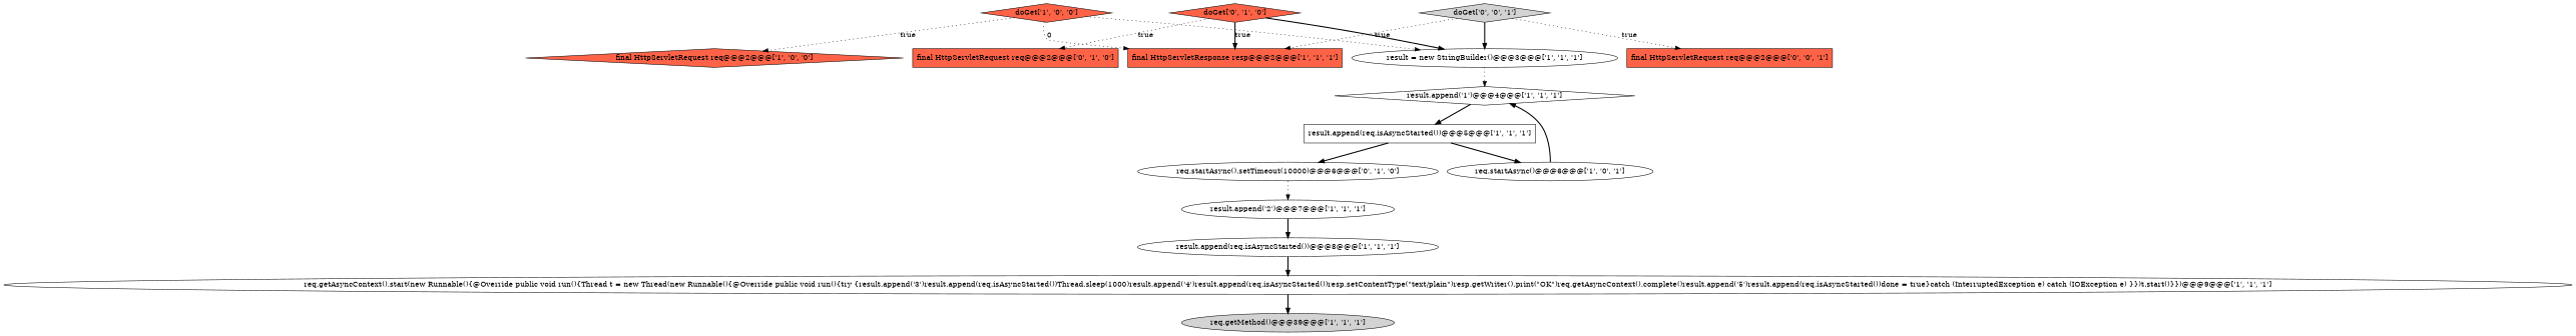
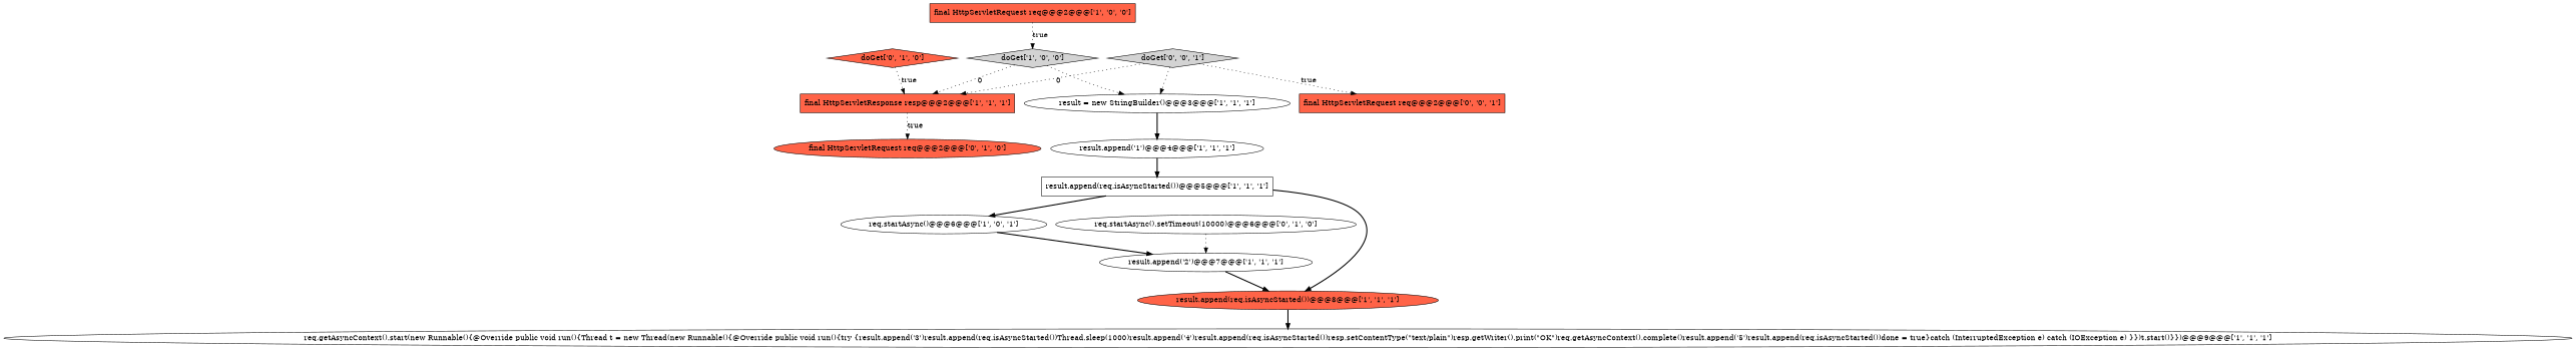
  digraph {
    node [fillcolor=white shape=ellipse style=filled]
    edge [style=bold]
-   n1 [fillcolor=tomato label="doGet['1', '0', '0']" shape=diamond]
+   n1 [fillcolor=lightgray label="doGet['1', '0', '0']" shape=diamond]
    n2 [label="result = new StringBuilder()@@@3@@@['1', '1', '1']"]
-   n3 [fillcolor=tomato label="final HttpServletRequest req@@@2@@@['1', '0', '0']" shape=diamond]
+   n3 [fillcolor=tomato label="final HttpServletRequest req@@@2@@@['1', '0', '0']" shape=box]
    n4 [fillcolor=tomato label="final HttpServletResponse resp@@@2@@@['1', '1', '1']" shape=box]
-   n5 [label="result.append('1')@@@4@@@['1', '1', '1']" shape=diamond]
+   n5 [label="result.append('1')@@@4@@@['1', '1', '1']"]
    n6 [fillcolor=tomato label="doGet['0', '1', '0']" shape=diamond]
-   n7 [fillcolor=tomato label="final HttpServletRequest req@@@2@@@['0', '1', '0']" shape=box]
+   n7 [fillcolor=tomato label="final HttpServletRequest req@@@2@@@['0', '1', '0']"]
    n8 [label="result.append('2')@@@7@@@['1', '1', '1']"]
-   n9 [label="result.append(req.isAsyncStarted())@@@8@@@['1', '1', '1']"]
+   n9 [fillcolor=tomato label="result.append(req.isAsyncStarted())@@@8@@@['1', '1', '1']"]
    n10 [label="req.getAsyncContext().start(new Runnable(){@Override public void run(){Thread t = new Thread(new Runnable(){@Override public void run(){try {result.append('3')result.append(req.isAsyncStarted())Thread.sleep(1000)result.append('4')result.append(req.isAsyncStarted())resp.setContentType(\"text/plain\")resp.getWriter().print(\"OK\")req.getAsyncContext().complete()result.append('5')result.append(req.isAsyncStarted())done = true}catch (InterruptedException e) catch (IOException e) }})t.start()}})@@@9@@@['1', '1', '1']"]
    n11 [label="result.append(req.isAsyncStarted())@@@5@@@['1', '1', '1']" shape=box]
    n12 [label="req.startAsync().setTimeout(10000)@@@6@@@['0', '1', '0']"]
    n13 [label="req.startAsync()@@@6@@@['1', '0', '1']"]
-   n14 [fillcolor=lightgray label="req.getMethod()@@@39@@@['1', '1', '1']"]
    n15 [fillcolor=tomato label="final HttpServletRequest req@@@2@@@['0', '0', '1']" shape=box]
    n16 [fillcolor=lightgray label="doGet['0', '0', '1']" shape=diamond]
    n1 -> n2 [style=dotted]
-   n1 -> n3 [label=true style=dotted]
+   n3 -> n1 [label=true style=dotted]
    n1 -> n4 [label=0 style=dotted]
-   n2 -> n5 [style=dotted]
+   n2 -> n5
    n5 -> n11
-   n6 -> n2
-   n6 -> n4 [label=true]
-   n6 -> n7 [label=true style=dotted]
+   n6 -> n4 [label=true style=dotted]
+   n4 -> n7 [label=true style=dotted]
    n8 -> n9
    n9 -> n10
-   n10 -> n14
-   n11 -> n12
+   n11 -> n9
    n11 -> n13
    n12 -> n8 [style=dotted]
-   n13 -> n5
-   n16 -> n2
-   n16 -> n4 [label=true style=dotted]
+   n13 -> n8
+   n16 -> n2 [style=dotted]
+   n16 -> n4 [label=0 style=dotted]
    n16 -> n15 [label=true style=dotted]
  }
